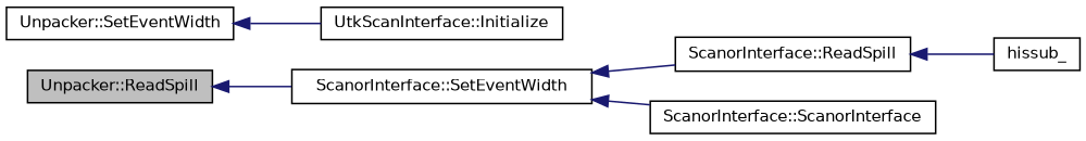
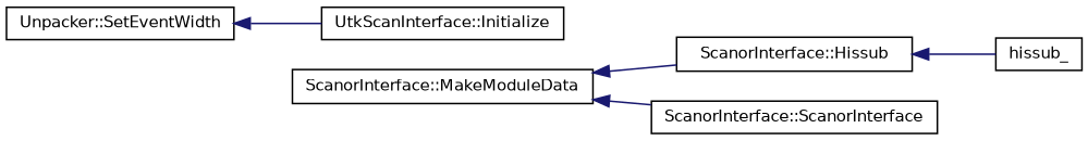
  digraph {
    rankdir=LR
    node [color=black fillcolor=white fontname=Helvetica fontsize=10 shape=record style=filled]
    edge [color=midnightblue dir=back fontname=Helvetica fontsize=10 labelfontname=Helvetica labelfontsize=10 style=solid]
-   n1 [fillcolor=grey75 fontcolor=black height=0.2 label="Unpacker::ReadSpill" width=0.4]
-   n2 [height=0.2 label="ScanorInterface::SetEventWidth" width=0.4]
-   n3 [height=0.2 label="ScanorInterface::ReadSpill" width=0.4]
+   n2 [height=0.2 label="ScanorInterface::MakeModuleData" width=0.4]
+   n3 [height=0.2 label="ScanorInterface::Hissub" width=0.4]
    n4 [height=0.2 label="ScanorInterface::ScanorInterface" width=0.4]
    n5 [height=0.2 label="Unpacker::SetEventWidth" width=0.4]
    n6 [height=0.2 label="UtkScanInterface::Initialize" width=0.4]
    n7 [height=0.2 label=hissub_ width=0.4]
-   n1 -> n2
    n2 -> n3
    n2 -> n4
    n3 -> n7
    n5 -> n6
  }
